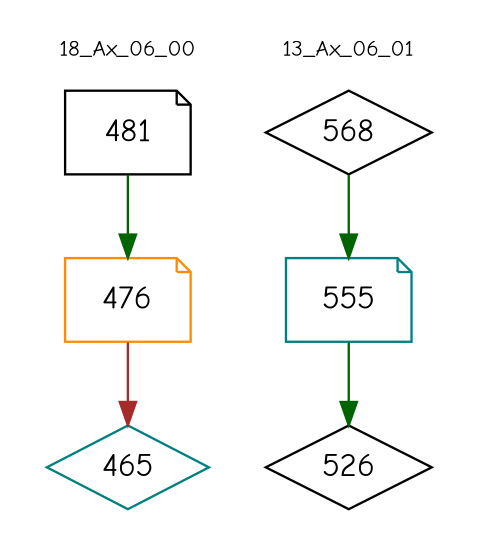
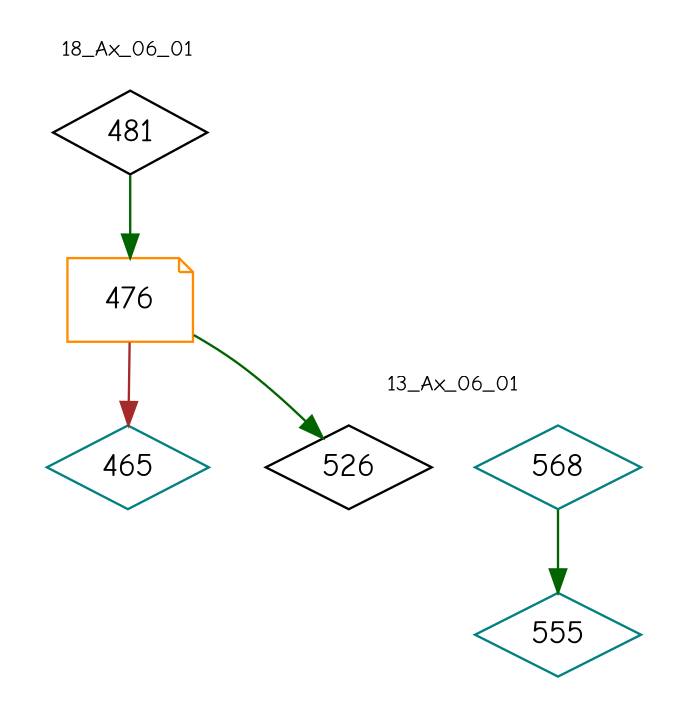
  digraph {
    fontname="Comic Neue"
    node [color=teal fontname="Comic Neue" shape=note]
    edge [color=darkgreen fontname="Comic Neue"]
    n1 [color=darkorange label=476]
    n2 [label=465 shape=diamond]
-   n3 [color=black label=481]
-   n4 [label=555]
-   n5 [color=black label=568 shape=diamond]
+   n3 [color=black label=481 shape=diamond]
+   n4 [label=555 shape=diamond]
+   n5 [label=568 shape=diamond]
    n6 [color=black label=526 shape=diamond]
    subgraph cluster_1 {
      color=white
      fontsize=10
-     label="18_Ax_06_00"
+     label="18_Ax_06_01"
      n1
      n2
      n3
    }
    subgraph cluster_2 {
      color=white
      fontsize=10
      label="13_Ax_06_01"
      n4
      n5
      n6
    }
    n1 -> n2 [color=brown]
    n3 -> n1
-   n4 -> n6
+   n1 -> n6
    n5 -> n4
  }
